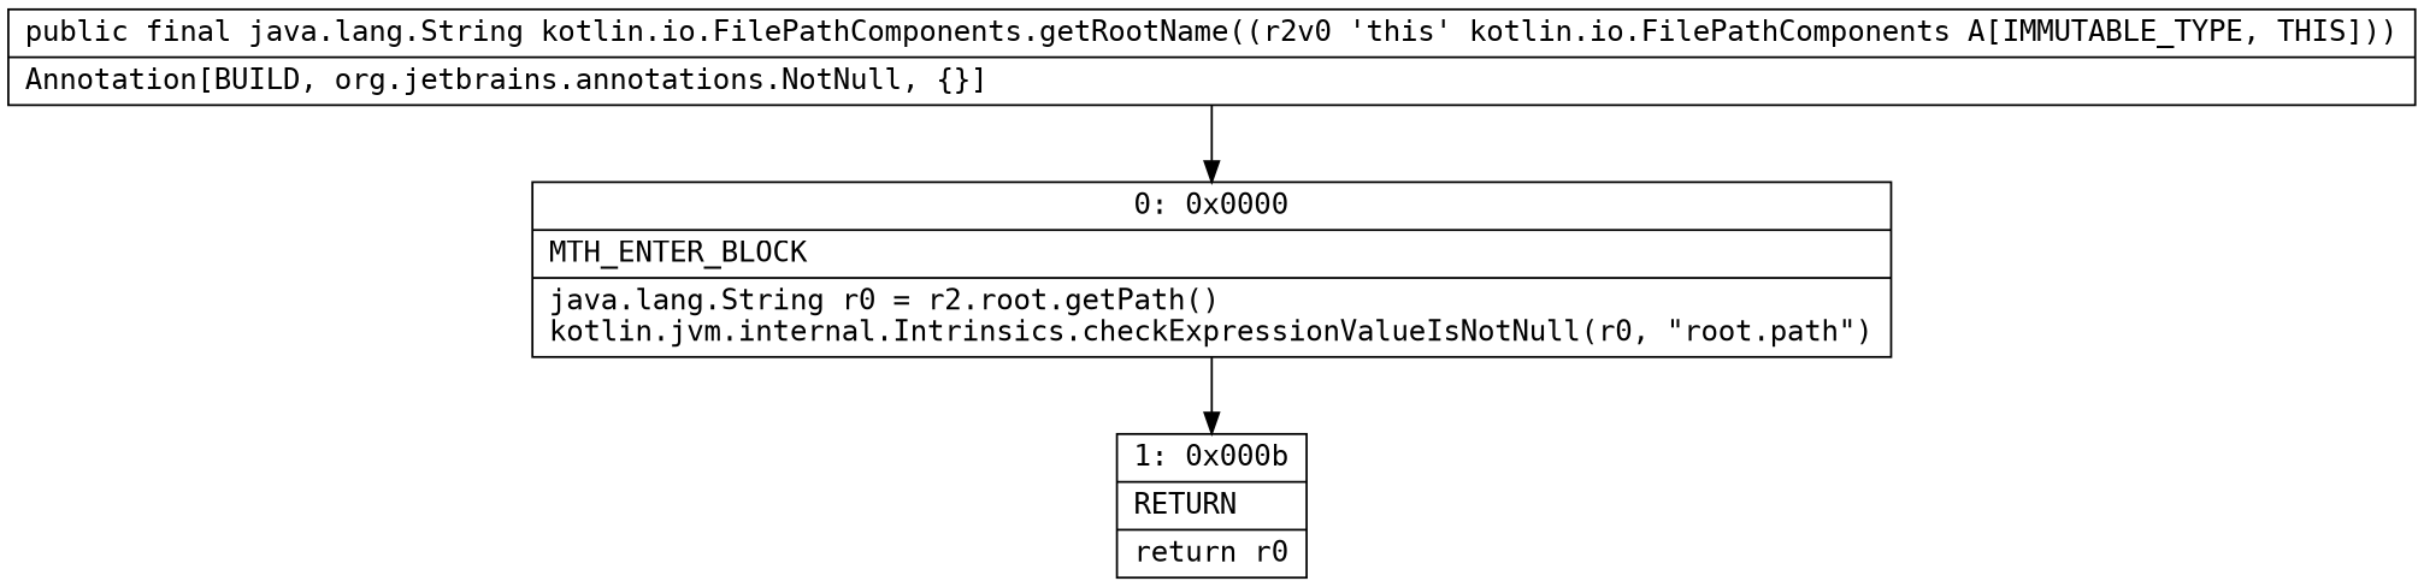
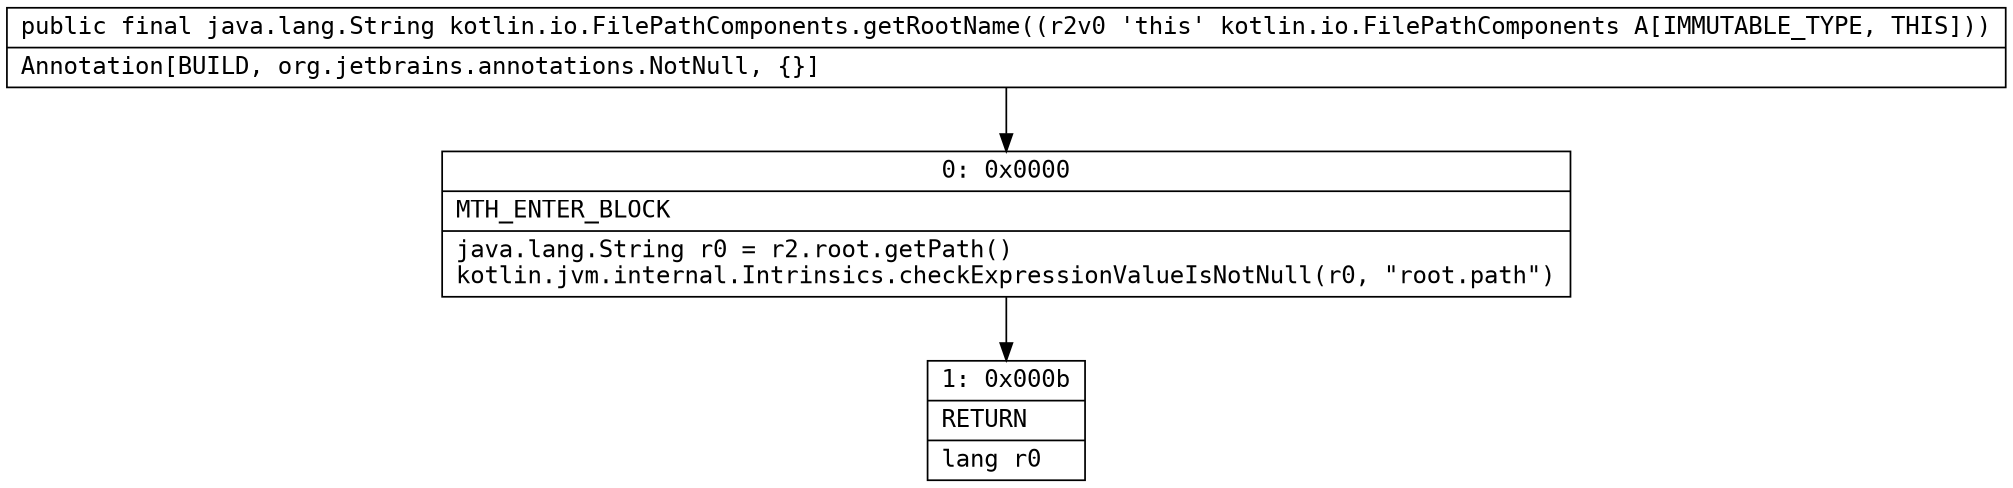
  digraph {
    fontname="DejaVu Sans Mono"
    node [shape=record fontname="DejaVu Sans Mono"]
    edge [fontname="DejaVu Sans Mono"]
    n1 [label="{0\:\ 0x0000|MTH_ENTER_BLOCK\l|java.lang.String r0 = r2.root.getPath()\lkotlin.jvm.internal.Intrinsics.checkExpressionValueIsNotNull(r0, \"root.path\")\l}"]
-   n2 [label="{1\:\ 0x000b|RETURN\l|return r0\l}"]
+   n2 [label="{1\:\ 0x000b|RETURN\l|lang r0\l}"]
    n3 [label="{public final java.lang.String kotlin.io.FilePathComponents.getRootName((r2v0 'this' kotlin.io.FilePathComponents A[IMMUTABLE_TYPE, THIS]))  | Annotation[BUILD, org.jetbrains.annotations.NotNull, \{\}]\l}"]
    n1 -> n2
    n3 -> n1
  }
